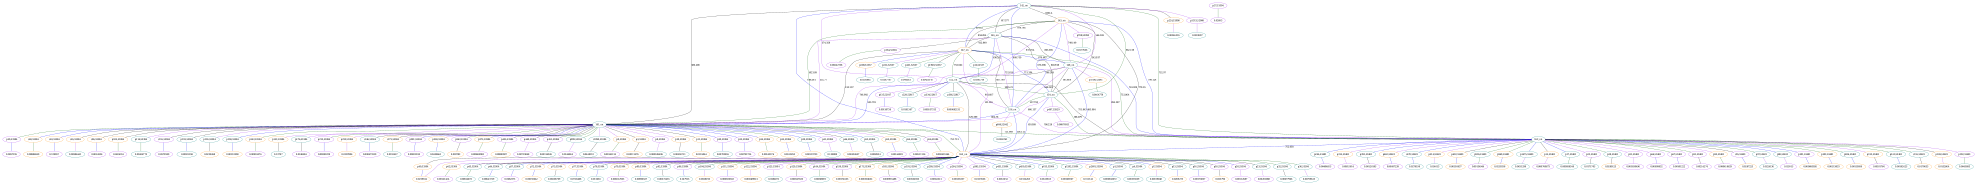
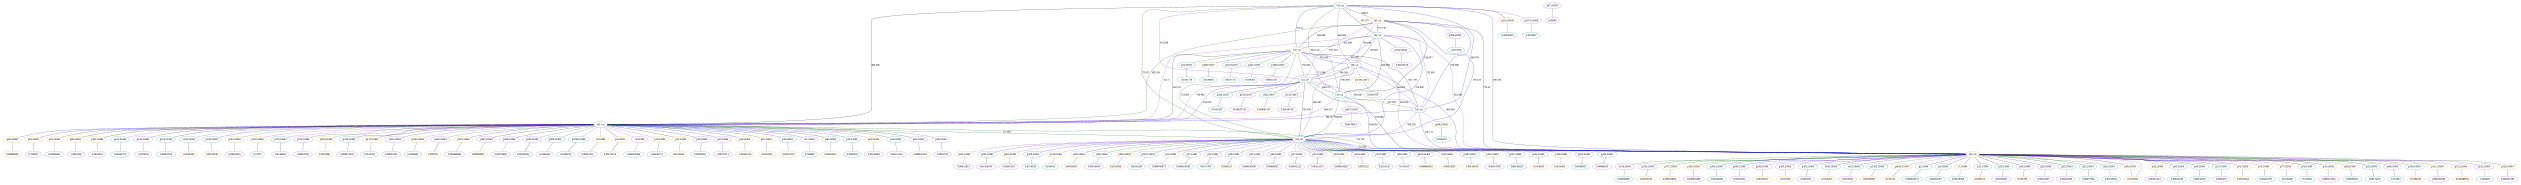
  graph {
    fontname="Noto Serif"
    node [color=teal fontname="Noto Serif"]
    edge [color=blue fontname="Noto Serif"]
    n1 [color=purple label=0.00345115]
    "p0,53384" [color=darkorange]
    n3 [label=0.000832072]
    "p1,53504"
    n5 [color=darkorange label=0.00111576]
    "p3,53384" [color=darkorange]
    n7 [label=0.00559239]
    "p4,53504"
    n9 [label=0.00159048]
    "p7,53504" [color=darkorange]
    n11 [label=0.000349406]
    "p8,53384" [color=purple]
    n13 [label=0.00536711]
    "p10,53384" [color=darkorange]
    n15 [color=darkorange label=0.0135044]
    "p11,53384" [color=darkorange]
    n17 [label=0.0345719]
    "p12,52537"
    n19 [color=darkorange label=0.0269275]
    "p13,53504"
    n21 [color=purple label=0.000760673]
    "p15,53481" [color=darkorange]
    n23 [color=purple label=0.00178837]
    "p16,53504"
    n25 [label=0.000958346]
    "p17,53481"
    n27 [color=darkorange label=0.035796]
    "p18,53504" [color=purple]
    n29 [color=purple label=0.00112687]
    "p20,53504" [color=purple]
    n31 [label=0.0171705]
    "p22,53481" [color=purple]
    n33 [color=purple label=0.00201088]
    "p23,53504"
    n35 [color=darkorange label=0.0289123]
    "p28,53481"
    n37 [label=0.00702855]
    "p30,53384" [color=purple]
    n39 [color=purple label=0.000550496]
    "p31,53481" [color=purple]
    n41 [label=0.00677966]
    "p32,53504"
    n43 [color=purple label=0.00781714]
    "p33,53384" [color=purple]
    n45 [color=darkorange label=0.00142376]
    "p34,53384" [color=darkorange]
    n47 [color=darkorange label=0.0510252]
    "p35,53384" [color=darkorange]
    n49 [label=0.00759625]
    "p36,53504"
    n51 [color=purple label=0.02683]
    "p37,53504" [color=purple]
    n53 [color=darkorange label=0.00119723]
    "p39,53384"
    n55 [color=darkorange label=0.0219334]
    "p40,53504" [color=darkorange]
    n57 [label=0.138089]
    "p41,53384" [color=purple]
    n59 [color=purple label=0.00121424]
    "p42,53504" [color=darkorange]
    n61 [label=0.00834619]
    "p43,53504"
    n63 [label=0.00643719]
    "p44,53504"
    n65 [color=darkorange label=0.00594537]
    "p46,53384"
    n67 [label=0.0002824]
    "p52,53384"
    n69 [color=purple label=0.00144801]
    "p53,53384" [color=darkorange]
    n71 [color=purple label=0.00511116]
    "p54,53384"
    n73 [color=darkorange label=0.000425164]
    "p56,53384" [color=purple]
    n75 [color=purple label=0.0682375]
    "p57,53504"
    n77 [color=purple label=0.0057195]
    "p59,53384" [color=purple]
    n79 [color=darkorange label=0.00886049]
    "p60,53384" [color=darkorange]
    n81 [color=purple label=0.129057]
    "p63,53384" [color=darkorange]
    n83 [label=0.00386441]
    "p65,53384" [color=darkorange]
    n85 [color=purple label=0.00899932]
    "p66,53481" [color=purple]
    n87 [color=purple label=0.00101222]
    "p67,53481" [color=purple]
    n89 [color=darkorange label=0.00192642]
    "p72,53504" [color=darkorange]
    n91 [label=0.00238709]
    "p73,53504" [color=darkorange]
    n93 [label=0.0726408]
    "p77,53504" [color=darkorange]
    n95 [label=0.011663]
    "p78,53504"
    n97 [color=purple label=0.000212935]
    "p79,53504" [color=darkorange]
    n99 [color=purple label=0.0054326]
    "p86,53384" [color=darkorange]
    n101 [label=0.00690627]
    "p89,53504" [color=darkorange]
    n103 [color=purple label=0.00214274]
    "p91,53481" [color=purple]
    n105 [label=0.00372455]
    "p92,53504"
    n107 [color=purple label=0.000418629]
    "p93,53481" [color=darkorange]
    n109 [color=darkorange label=0.0287225]
    "p95,53481" [color=purple]
    n111 [label=0.167913]
    "p96,53504" [color=purple]
    n113 [label=0.0224136]
    "p97,53481"
    n115 [color=purple label=0.015015]
    "p98,53481"
    n117 [color=darkorange label=0.000885026]
    "p101,53481" [color=purple]
    n119 [color=darkorange label=0.00513033]
    "p102,53481" [color=darkorange]
    n121 [color=darkorange label=0.0108293]
    "p104,53504"
    n123 [color=purple label=0.0455034]
    "p105,53384" [color=darkorange]
    n125 [color=darkorange label=0.00119956]
    "p106,53481"
    n127 [color=purple label=0.000500318]
    "p111,53504" [color=darkorange]
    n129 [label=0.00424773]
    "p114,53384"
    n131 [color=purple label=0.0579939]
    "p116,53384" [color=purple]
    n133 [label=0.00301258]
    "p118,53384"
    n135 [color=darkorange label=0.000489611]
    "p122,53504" [color=darkorange]
    n137 [label=0.0384871]
    "p125,53504" [color=purple]
    n139 [color=darkorange label=0.0228458]
    "p126,53384"
    n141 [color=purple label=0.000347383]
    "p129,53504" [color=darkorange]
    n143 [color=purple label=0.00101766]
    "p132,53481" [color=darkorange]
    n145 [color=purple label=0.00110736]
    "p135,52817" [color=purple]
    n147 [color=darkorange label=0.00132398]
    "p138,53384"
    n149 [label=0.00192625]
    "p141,53481"
    n151 [color=purple label=0.00933476]
    "p142,53384" [color=darkorange]
    n153 [label=0.00038069]
    "p144,53504" [color=purple]
    n155 [label=0.13797]
    "p152,53384" [color=darkorange]
    n157 [color=darkorange label=0.0178633]
    "p155,53481"
    n159 [color=darkorange label=0.00174633]
    "p156,53504" [color=purple]
    n161 [color=purple label=0.00242758]
    "p164,52504" [color=purple]
    n163 [color=darkorange label=0.0152864]
    "p169,53481" [color=darkorange]
    n165 [color=darkorange label=0.000504632]
    "p171,53504" [color=darkorange]
    n167 [color=purple label=0.0248584]
    "p176,53384"
    n169 [color=purple label=0.000955488]
    "p185,53504" [color=darkorange]
    n171 [label=0.00534933]
    "p191,53504"
    n173 [label=0.0040583]
    "p192,53481" [color=purple]
    n175 [label=0.0130885]
    "p200,52537" [color=darkorange]
    n177 [color=purple label=0.00362321]
    "p209,53504"
    n179 [label=0.0387747]
    "p212,52537"
    n181 [color=purple label=0.00892229]
    "p213,53384" [color=purple]
    n183 [label=0.00246235]
    "p224,52008" [color=darkorange]
    n185 [label=0.0191367]
    "p229,52817"
    n187 [color=darkorange label=0.0107006]
    "p233,53384" [color=darkorange]
    n189 [color=purple label=0.00404855]
    "p244,53481"
    n191 [color=purple label=0.000473319]
    "p246,53384"
    n193 [color=darkorange label=0.00155857]
    "p264,53504" [color=purple]
    n195 [label=0.0110457]
    "p271,53384" [color=darkorange]
    n197 [color=purple label=0.00021033]
    "p281,53384" [color=purple]
    n199 [color=purple label=0.00615814]
    "p315,53481" [color=darkorange]
    n201 [color=purple label=0.000557513]
    "p334,52817" [color=purple]
    n203 [label=0.0438661]
    "p358,53384" [color=darkorange]
    n205 [color=darkorange label=0.020782]
    "p362,53384" [color=purple]
    n207 [color=darkorange label=0.000682131]
    "p366,52817"
    n209 [color=purple label=0.000688981]
    "p375,53384" [color=darkorange]
    n211 [color=darkorange label=0.0119536]
    "p385,53504" [color=purple]
    n213 [color=purple label=0.00128195]
    "p391,53481"
    n215 [label=0.044363]
    "p421,52537"
    n217 [color=purple label=0.0012652]
    "p431,53504"
    n219 [color=darkorange label=0.00800987]
    "p435,53384" [color=purple]
    n221 [color=purple label=0.00719048]
    "p440,53384" [color=purple]
    n223 [color=darkorange label=0.0114265]
    "p450,53504"
    n225 [label=0.00134945]
    "p451,53384" [color=purple]
    n227 [color=purple label=0.00687239]
    "p462,53481" [color=darkorange]
    n229 [label=0.0279199]
    "p470,53481"
    n231 [color=purple label=0.00876911]
    "p497,52829" [color=purple]
    n233 [label=0.014013]
    "p514,53481" [color=darkorange]
    n235 [color=purple label=0.0125835]
    "p613,53504"
    n237 [color=darkorange label=0.00105637]
    "p622,53481" [color=darkorange]
    n239 [label=0.0356761]
    "p686,52842" [color=darkorange]
    n241 [label=0.0177636]
    "p708,52093" [color=purple]
    n243 [color=purple label=0.00134944]
    "p926,53481"
    n245 [color=darkorange label=0.0210338]
    "p969,53481" [color=darkorange]
    n247 [color=purple label=0.0144865]
    "p999,53384"
    n249 [label=0.0448212]
    "p1090,53384"
    n251 [color=darkorange label=0.00166967]
    "p1202,53504"
    n253 [label=0.0323897]
    "p1313,52008" [color=purple]
    n255 [label=0.0631299]
    "p1475,53481"
    n257 [label=0.0164778]
    "p1700,52641" [color=darkorange]
    n259 [color=purple label=0.00421147]
    "p1949,52537"
    n261 [color=darkorange label=0.151541]
    "p2601,53504" [color=darkorange]
    "142_on"
    "143_on" [color=darkorange]
    "145_on"
    "147_on" [color=darkorange]
    "148_on"
    "152_on"
    "154_on"
    "156_on"
    "161_on"
    "162_on"
    "163_on" [color=darkorange]
    "p0,53384" -- n1 [color=darkgreen]
    "p1,53504" -- n3
    "p3,53384" -- n5 [color=black]
    "p4,53504" -- n7 [color=darkgreen]
    "p7,53504" -- n9 [color=purple]
    "p8,53384" -- n11 [color=purple]
    "p10,53384" -- n13 [color=black]
    "p11,53384" -- n15 [color=darkgreen]
    "p12,52537" -- n17 [color=darkgreen]
    "p13,53504" -- n19
    "p15,53481" -- n21 [color=purple]
    "p16,53504" -- n23
    "p17,53481" -- n25 [color=darkgreen]
    "p18,53504" -- n27 [color=black]
    "p20,53504" -- n29 [color=purple]
    "p22,53481" -- n31 [color=black]
    "p23,53504" -- n33 [color=purple]
    "p28,53481" -- n35 [color=black]
    "p30,53384" -- n37
    "p31,53481" -- n39 [color=purple]
    "p32,53504" -- n41 [color=black]
    "p33,53384" -- n43
    "p34,53384" -- n45 [color=darkgreen]
    "p35,53384" -- n47
    "p36,53504" -- n49 [color=purple]
    "p37,53504" -- n51 [color=darkgreen]
    "p39,53384" -- n53
    "p40,53504" -- n55
    "p41,53384" -- n57 [color=purple]
    "p42,53504" -- n59 [color=darkgreen]
    "p43,53504" -- n61 [color=darkgreen]
    "p44,53504" -- n63
    "p46,53384" -- n65 [color=purple]
    "p52,53384" -- n67 [color=black]
    "p53,53384" -- n69
    "p54,53384" -- n71 [color=darkgreen]
    "p56,53384" -- n73 [color=darkgreen]
    "p57,53504" -- n75
    "p59,53384" -- n77
    "p60,53384" -- n79 [color=darkgreen]
    "p63,53384" -- n81
    "p65,53384" -- n83 [color=purple]
    "p66,53481" -- n85
    "p67,53481" -- n87
    "p72,53504" -- n89
    "p73,53504" -- n91 [color=black]
    "p77,53504" -- n93
    "p78,53504" -- n95
    "p79,53504" -- n97 [color=darkgreen]
    "p86,53384" -- n99
    "p89,53504" -- n101
    "p91,53481" -- n103 [color=black]
    "p92,53504" -- n105 [color=black]
    "p93,53481" -- n107 [color=darkgreen]
    "p95,53481" -- n109
    "p96,53504" -- n111
    "p97,53481" -- n113 [color=purple]
    "p98,53481" -- n115 [color=purple]
    "p101,53481" -- n117
    "p102,53481" -- n119
    "p104,53504" -- n121 [color=purple]
    "p105,53384" -- n123 [color=darkgreen]
    "p106,53481" -- n125
    "p111,53504" -- n127
    "p114,53384" -- n129 [color=darkgreen]
    "p116,53384" -- n131
    "p118,53384" -- n133
    "p122,53504" -- n135 [color=purple]
    "p125,53504" -- n137 [color=purple]
    "p126,53384" -- n139 [color=black]
    "p129,53504" -- n141 [color=black]
    "p132,53481" -- n143 [color=black]
    "p135,52817" -- n145
    "p138,53384" -- n147
    "p141,53481" -- n149
    "p142,53384" -- n151 [color=darkgreen]
    "p144,53504" -- n153 [color=darkgreen]
    "p152,53384" -- n155 [color=black]
    "p155,53481" -- n157 [color=black]
    "p156,53504" -- n159 [color=black]
    "p164,52504" -- n161 [color=darkgreen]
    "p169,53481" -- n163 [color=purple]
    "p171,53504" -- n165 [color=darkgreen]
    "p176,53384" -- n167 [color=black]
    "p185,53504" -- n169 [color=black]
    "p191,53504" -- n171 [color=black]
    "p192,53481" -- n173 [color=darkgreen]
    "p200,52537" -- n175
    "p209,53504" -- n177
    "p212,52537" -- n179 [color=purple]
    "p213,53384" -- n181
    "p224,52008" -- n183 [color=purple]
    "p229,52817" -- n185
    "p233,53384" -- n187 [color=purple]
    "p244,53481" -- n189
    "p246,53384" -- n191
    "p264,53504" -- n193 [color=darkgreen]
    "p271,53384" -- n195 [color=darkgreen]
    "p281,53384" -- n197
    "p315,53481" -- n199 [color=purple]
    "p334,52817" -- n201 [color=darkgreen]
    "p358,53384" -- n203
    "p362,53384" -- n205 [color=black]
    "p366,52817" -- n207
    "p375,53384" -- n209 [color=darkgreen]
    "p385,53504" -- n211
    "p391,53481" -- n213 [color=black]
    "p421,52537" -- n215 [color=purple]
    "p431,53504" -- n217 [color=black]
    "p435,53384" -- n219 [color=darkgreen]
    "p440,53384" -- n221 [color=purple]
    "p450,53504" -- n223 [color=purple]
    "p451,53384" -- n225 [color=black]
    "p462,53481" -- n227
    "p470,53481" -- n229
    "p497,52829" -- n231 [color=purple]
    "p514,53481" -- n233 [color=purple]
    "p613,53504" -- n235 [color=darkgreen]
    "p622,53481" -- n237
    "p686,52842" -- n239 [color=black]
    "p708,52093" -- n241 [color=darkgreen]
    "p926,53481" -- n243 [color=darkgreen]
    "p969,53481" -- n245
    "p999,53384" -- n247 [color=purple]
    "p1090,53384" -- n249 [color=black]
    "p1202,53504" -- n251 [color=darkgreen]
    "p1313,52008" -- n253 [color=purple]
    "p1475,53481" -- n255 [color=purple]
    "p1700,52641" -- n257 [color=darkgreen]
    "p1949,52537" -- n259 [color=darkgreen]
    "p2601,53504" -- n261
    "142_on" -- "p224,52008" [color=black]
    "142_on" -- "p1313,52008" [color=purple]
    "142_on" -- "143_on" [color=black label=1002.4]
    "142_on" -- "145_on" [color=black label=507.377]
    "142_on" -- "147_on" [label=654.12]
    "142_on" -- "148_on" [color=purple label=666.169]
    "142_on" -- "152_on" [color=purple label=374.358]
    "142_on" -- "154_on" [color=darkgreen label=962.119]
    "142_on" -- "156_on" [label=888.759]
    "142_on" -- "161_on" [color=black label=380.408]
    "142_on" -- "162_on" [color=darkgreen label=752.97]
    "142_on" -- "163_on" [label=648.381]
    "143_on" -- "p708,52093" [color=purple]
    "143_on" -- "145_on" [color=black label=979.746]
    "143_on" -- "147_on" [color=black label=894.284]
    "143_on" -- "148_on" [color=purple label=749.149]
    "143_on" -- "152_on" [color=purple label=937.724]
    "143_on" -- "154_on" [color=black label=543.937]
    "143_on" -- "156_on" [label=676.696]
    "143_on" -- "161_on" [color=darkgreen label=1023.09]
    "143_on" -- "162_on" [label=799.124]
    "143_on" -- "163_on" [color=black label=779.25]
    "145_on" -- "p164,52504" [color=black]
    "145_on" -- "147_on" [color=black label=412.849]
    "145_on" -- "148_on" [color=black label=803.695]
    "145_on" -- "152_on" [label=630.532]
    "145_on" -- "154_on" [color=black label=820.938]
    "145_on" -- "156_on" [color=purple label=732.816]
    "145_on" -- "161_on" [color=purple label=335.77]
    "145_on" -- "162_on" [label=753.029]
+   "145_on" -- "163_on" [color=purple label=823.304]
    "147_on" -- "p12,52537" [color=darkgreen]
    "147_on" -- "p200,52537"
    "147_on" -- "p212,52537" [color=purple]
    "147_on" -- "p421,52537" [color=darkgreen]
    "147_on" -- "p1949,52537" [color=black]
    "147_on" -- "148_on" [label=879.445]
    "147_on" -- "152_on" [color=darkgreen label=753.662]
    "147_on" -- "154_on" [label=711.204]
    "147_on" -- "156_on" [color=black label=607.749]
    "147_on" -- "161_on" [color=black label=532.137]
    "147_on" -- "162_on" [color=darkgreen label=752.064]
    "147_on" -- "163_on" [color=purple label=921.016]
    "148_on" -- "p1700,52641" [color=purple]
    "148_on" -- "152_on" [color=black label=586.269]
    "148_on" -- "154_on" [color=black label=881.869]
    "148_on" -- "156_on" [color=purple label=648.381]
    "148_on" -- "161_on" [color=purple label=746.992]
    "148_on" -- "162_on" [color=purple label=895.287]
    "148_on" -- "163_on" [label=485.984]
    "152_on" -- "p135,52817" [color=purple]
    "152_on" -- "p229,52817" [color=black]
    "152_on" -- "p334,52817"
    "152_on" -- "p366,52817" [color=black]
    "152_on" -- "154_on" [color=darkgreen label=1025.21]
    "152_on" -- "156_on" [color=purple label=961.607]
    "152_on" -- "161_on" [label=533.701]
    "152_on" -- "162_on" [color=black label=751.843]
    "152_on" -- "163_on" [color=black label=529.399]
    "154_on" -- "p497,52829" [color=purple]
    "154_on" -- "156_on" [color=darkgreen label=427.782]
    "154_on" -- "161_on" [color=purple label=886.137]
    "154_on" -- "162_on" [color=darkgreen label=788.079]
    "154_on" -- "163_on" [label=950.058]
    "156_on" -- "p686,52842" [color=purple]
    "156_on" -- "161_on" [label=804.78]
    "156_on" -- "162_on" [color=purple label=708.228]
    "156_on" -- "163_on" [label=1013.15]
    "161_on" -- "p0,53384" [color=purple]
    "161_on" -- "p3,53384" [color=black]
    "161_on" -- "p8,53384" [color=purple]
    "161_on" -- "p10,53384" [color=purple]
    "161_on" -- "p11,53384" [color=black]
    "161_on" -- "p30,53384"
    "161_on" -- "p33,53384"
    "161_on" -- "p34,53384"
    "161_on" -- "p35,53384" [color=darkgreen]
    "161_on" -- "p39,53384"
    "161_on" -- "p41,53384"
    "161_on" -- "p46,53384" [color=black]
    "161_on" -- "p52,53384"
    "161_on" -- "p53,53384" [color=purple]
    "161_on" -- "p54,53384" [color=darkgreen]
    "161_on" -- "p56,53384" [color=black]
    "161_on" -- "p59,53384" [color=darkgreen]
    "161_on" -- "p60,53384"
    "161_on" -- "p63,53384"
    "161_on" -- "p65,53384" [color=black]
    "161_on" -- "p86,53384" [color=black]
    "161_on" -- "p105,53384" [color=black]
    "161_on" -- "p114,53384" [color=purple]
    "161_on" -- "p116,53384" [color=black]
    "161_on" -- "p118,53384" [color=black]
    "161_on" -- "p126,53384" [color=purple]
    "161_on" -- "p138,53384"
    "161_on" -- "p142,53384" [color=darkgreen]
    "161_on" -- "p152,53384" [color=purple]
    "161_on" -- "p176,53384" [color=purple]
    "161_on" -- "p213,53384" [color=darkgreen]
    "161_on" -- "p233,53384" [color=purple]
    "161_on" -- "p246,53384" [color=black]
    "161_on" -- "p271,53384" [color=black]
    "161_on" -- "p281,53384"
    "161_on" -- "p358,53384" [color=purple]
    "161_on" -- "p362,53384" [color=darkgreen]
    "161_on" -- "p375,53384"
    "161_on" -- "p435,53384" [color=black]
    "161_on" -- "p440,53384" [color=black]
    "161_on" -- "p451,53384" [color=darkgreen]
    "161_on" -- "p999,53384" [color=darkgreen]
    "161_on" -- "p1090,53384" [color=purple]
    "161_on" -- "162_on" [color=darkgreen label=751.969]
    "161_on" -- "163_on" [color=darkgreen label=751.731]
    "162_on" -- "p15,53481" [color=black]
    "162_on" -- "p17,53481"
    "162_on" -- "p22,53481" [color=purple]
    "162_on" -- "p28,53481" [color=darkgreen]
    "162_on" -- "p31,53481" [color=purple]
    "162_on" -- "p66,53481" [color=purple]
    "162_on" -- "p67,53481" [color=darkgreen]
    "162_on" -- "p91,53481" [color=darkgreen]
    "162_on" -- "p93,53481" [color=purple]
    "162_on" -- "p95,53481" [color=black]
    "162_on" -- "p97,53481" [color=darkgreen]
    "162_on" -- "p98,53481"
    "162_on" -- "p101,53481"
    "162_on" -- "p102,53481" [color=darkgreen]
    "162_on" -- "p106,53481" [color=darkgreen]
    "162_on" -- "p132,53481" [color=purple]
    "162_on" -- "p141,53481" [color=darkgreen]
    "162_on" -- "p155,53481" [color=darkgreen]
    "162_on" -- "p169,53481" [color=black]
    "162_on" -- "p192,53481" [color=purple]
    "162_on" -- "p244,53481"
    "162_on" -- "p315,53481" [color=purple]
    "162_on" -- "p391,53481"
    "162_on" -- "p462,53481" [color=purple]
    "162_on" -- "p470,53481"
    "162_on" -- "p514,53481" [color=purple]
    "162_on" -- "p622,53481" [color=black]
    "162_on" -- "p926,53481" [color=darkgreen]
    "162_on" -- "p969,53481" [color=darkgreen]
    "162_on" -- "p1475,53481"
    "162_on" -- "163_on" [label=752.003]
    "163_on" -- "p1,53504"
    "163_on" -- "p4,53504" [color=black]
    "163_on" -- "p7,53504"
    "163_on" -- "p13,53504" [color=black]
    "163_on" -- "p16,53504" [color=black]
    "163_on" -- "p18,53504" [color=black]
    "163_on" -- "p20,53504"
    "163_on" -- "p23,53504" [color=black]
    "163_on" -- "p32,53504" [color=darkgreen]
    "163_on" -- "p36,53504" [color=darkgreen]
    "163_on" -- n55 [color=purple]
    "163_on" -- "p40,53504" [color=black]
    "163_on" -- "p42,53504" [color=purple]
    "163_on" -- "p43,53504" [color=black]
    "163_on" -- "p44,53504" [color=black]
    "163_on" -- "p57,53504"
    "163_on" -- "p72,53504"
    "163_on" -- "p73,53504" [color=purple]
    "163_on" -- "p77,53504" [color=purple]
    "163_on" -- "p78,53504" [color=black]
    "163_on" -- "p79,53504" [color=black]
    "163_on" -- "p89,53504" [color=purple]
    "163_on" -- "p92,53504" [color=black]
    "163_on" -- "p96,53504" [color=darkgreen]
    "163_on" -- "p104,53504" [color=darkgreen]
    "163_on" -- "p111,53504" [color=darkgreen]
    "163_on" -- "p122,53504" [color=purple]
    "163_on" -- "p125,53504" [color=purple]
    "163_on" -- "p129,53504" [color=darkgreen]
    "163_on" -- "p144,53504" [color=darkgreen]
    "163_on" -- "p156,53504" [color=darkgreen]
    "163_on" -- "p171,53504" [color=darkgreen]
    "163_on" -- "p185,53504" [color=darkgreen]
    "163_on" -- "p191,53504"
    "163_on" -- "p209,53504"
    "163_on" -- "p264,53504" [color=purple]
    "163_on" -- "p385,53504" [color=purple]
    "163_on" -- "p431,53504"
    "163_on" -- "p450,53504" [color=black]
    "163_on" -- "p613,53504"
    "163_on" -- "p1202,53504" [color=darkgreen]
    "163_on" -- "p2601,53504" [color=purple]
  }
